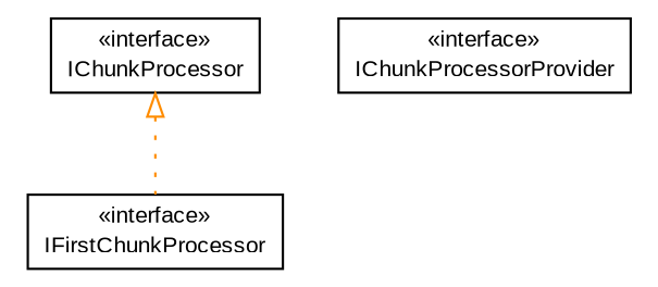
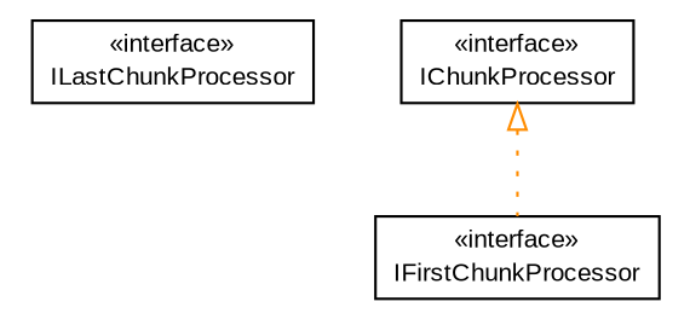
  digraph {
    nodesep=0.25
    ranksep=0.5
    node [fontcolor=black fontname=arial fontsize=10.0 shape=plaintext]
+   n1 [label=<<table title="edu.arizona.biosemantics.semanticmarkup.ling.extract.ILastChunkProcessor" border="0" cellborder="1" cellspacing="0" cellpadding="2" port="p" href="./ILastChunkProcessor.html"> 		<tr><td><table border="0" cellspacing="0" cellpadding="1"> <tr><td align="center" balign="center"> &#171;interface&#187; </td></tr> <tr><td align="center" balign="center"> ILastChunkProcessor </td></tr> 		</table></td></tr> 		</table>>]
    n2 [label=<<table title="edu.arizona.biosemantics.semanticmarkup.ling.extract.IFirstChunkProcessor" border="0" cellborder="1" cellspacing="0" cellpadding="2" port="p" href="./IFirstChunkProcessor.html"> 		<tr><td><table border="0" cellspacing="0" cellpadding="1"> <tr><td align="center" balign="center"> &#171;interface&#187; </td></tr> <tr><td align="center" balign="center"> IFirstChunkProcessor </td></tr> 		</table></td></tr> 		</table>>]
-   n3 [label=<<table title="edu.arizona.biosemantics.semanticmarkup.ling.extract.IChunkProcessorProvider" border="0" cellborder="1" cellspacing="0" cellpadding="2" port="p" href="./IChunkProcessorProvider.html"> 		<tr><td><table border="0" cellspacing="0" cellpadding="1"> <tr><td align="center" balign="center"> &#171;interface&#187; </td></tr> <tr><td align="center" balign="center"> IChunkProcessorProvider </td></tr> 		</table></td></tr> 		</table>>]
    n4 [label=<<table title="edu.arizona.biosemantics.semanticmarkup.ling.extract.IChunkProcessor" border="0" cellborder="1" cellspacing="0" cellpadding="2" port="p" href="./IChunkProcessor.html"> 		<tr><td><table border="0" cellspacing="0" cellpadding="1"> <tr><td align="center" balign="center"> &#171;interface&#187; </td></tr> <tr><td align="center" balign="center"> IChunkProcessor </td></tr> 		</table></td></tr> 		</table>>]
    n4 -> n2 [arrowtail=empty dir=back fontname=arial fontsize=10 headport=p labelfontname=arial labelfontsize=10 style=dotted tailport=p color=darkorange]
  }
